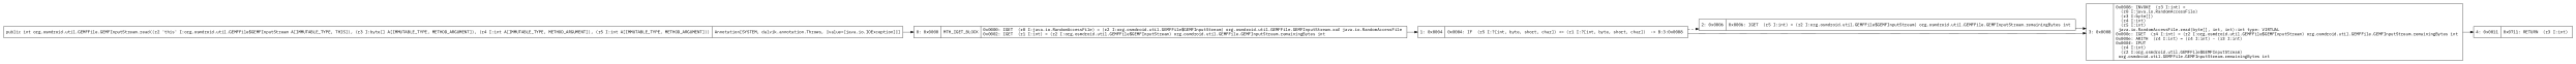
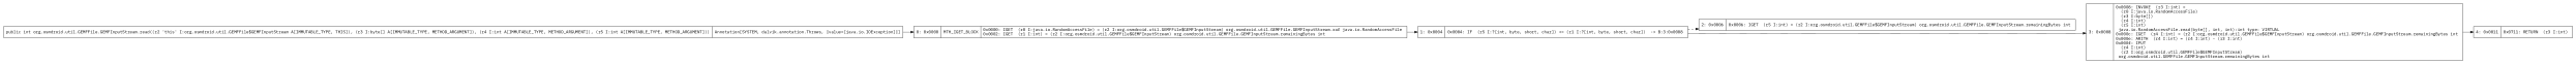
  digraph {
    fontname="IBM Plex Mono"
    rankdir=LR
    node [fontname="IBM Plex Mono" shape=record]
    edge [fontname="IBM Plex Mono"]
    n1 [label="{0\:\ 0x0000|MTH_IGET_BLOCK\l|0x0000: IGET  (r0 I:java.io.RandomAccessFile) = (r2 I:org.osmdroid.util.GEMFFile$GEMFInputStream) org.osmdroid.util.GEMFFile.GEMFInputStream.raf java.io.RandomAccessFile \l0x0002: IGET  (r1 I:int) = (r2 I:org.osmdroid.util.GEMFFile$GEMFInputStream) org.osmdroid.util.GEMFFile.GEMFInputStream.remainingBytes int \l}"]
    n2 [label="{1\:\ 0x0004|0x0004: IF  (r5 I:?[int, byte, short, char]) \<= (r1 I:?[int, byte, short, char])  \-\> B:3:0x0008 \l}"]
    n3 [label="{2\:\ 0x0006|0x0006: IGET  (r5 I:int) = (r2 I:org.osmdroid.util.GEMFFile$GEMFInputStream) org.osmdroid.util.GEMFFile.GEMFInputStream.remainingBytes int \l}"]
    n4 [label="{3\:\ 0x0008|0x0008: INVOKE  (r3 I:int) = \l  (r0 I:java.io.RandomAccessFile)\l  (r3 I:byte[])\l  (r4 I:int)\l  (r5 I:int)\l java.io.RandomAccessFile.read(byte[], int, int):int type: VIRTUAL \l0x000c: IGET  (r4 I:int) = (r2 I:org.osmdroid.util.GEMFFile$GEMFInputStream) org.osmdroid.util.GEMFFile.GEMFInputStream.remainingBytes int \l0x000e: ARITH  (r4 I:int) = (r4 I:int) \- (r3 I:int) \l0x000f: IPUT  \l  (r4 I:int)\l  (r2 I:org.osmdroid.util.GEMFFile$GEMFInputStream)\l org.osmdroid.util.GEMFFile.GEMFInputStream.remainingBytes int \l}"]
    n5 [label="{4\:\ 0x0011|0x0711: RETURN  (r3 I:int) \l}"]
    n6 [label="{public int org.osmdroid.util.GEMFFile.GEMFInputStream.read((r2 'this' I:org.osmdroid.util.GEMFFile$GEMFInputStream A[IMMUTABLE_TYPE, THIS]), (r3 I:byte[] A[IMMUTABLE_TYPE, METHOD_ARGUMENT]), (r4 I:int A[IMMUTABLE_TYPE, METHOD_ARGUMENT]), (r5 I:int A[IMMUTABLE_TYPE, METHOD_ARGUMENT]))  | Annotation[SYSTEM, dalvik.annotation.Throws, \{value=[java.io.IOException]\}]\l}"]
    n1 -> n2
    n2 -> n3 [style=dashed]
    n2 -> n4
-   n3 -> n4
    n4 -> n5
    n6 -> n1
  }
